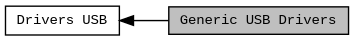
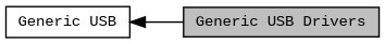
  digraph {
    rankdir=LR
    fontname="Liberation Mono"
    node [color=black fontname="Liberation Mono" fontsize=10 shape=record style=filled]
    n1 [fillcolor=grey75 fontcolor=black height=0.2 label="Generic USB Drivers" width=0.4]
-   n2 [fillcolor=white height=0.2 label="Drivers USB" width=0.4]
+   n2 [fillcolor=white height=0.2 label="Generic USB" width=0.4]
    n2 -> n1 [dir=back fontname="Liberation Mono" fontsize=10 labelfontname=Helvetica labelfontsize=10 shape=plaintext style=solid]
  }
